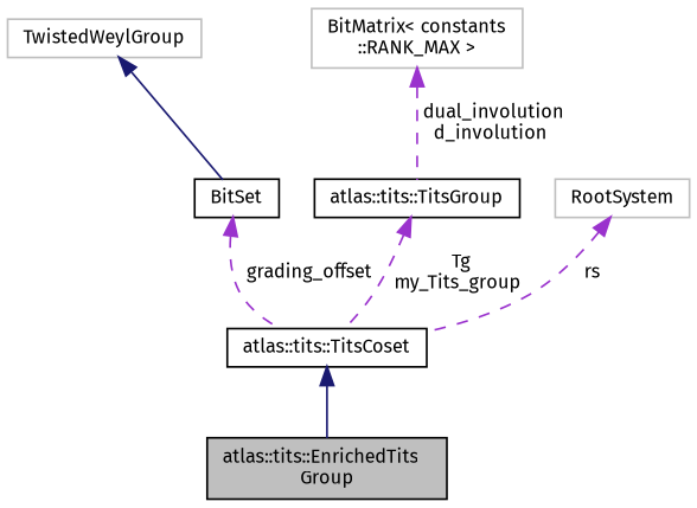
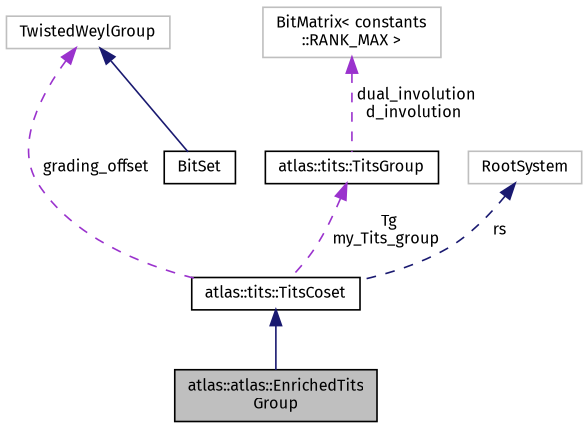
  digraph {
    fontname="Fira Sans"
    node [color=black fillcolor=white fontname="Fira Sans" fontsize=10 shape=record style=filled]
    edge [color=darkorchid3 dir=back fontname="Fira Sans" fontsize=10 labelfontname=Helvetica labelfontsize=10 style=dashed]
-   n1 [fillcolor=grey75 fontcolor=black height=0.2 label="atlas::tits::EnrichedTits\lGroup" width=0.4]
+   n1 [fillcolor=grey75 fontcolor=black height=0.2 label="atlas::atlas::EnrichedTits\lGroup" width=0.4]
    n2 [height=0.2 label="atlas::tits::TitsCoset" width=0.4]
    n3 [height=0.2 label=BitSet width=0.4]
    n4 [height=0.2 label="atlas::tits::TitsGroup" width=0.4]
    n5 [color=grey75 height=0.2 label=TwistedWeylGroup width=0.4]
    n6 [color=grey75 height=0.2 label="BitMatrix\< constants\l::RANK_MAX \>" width=0.4]
    n7 [color=grey75 height=0.2 label=RootSystem width=0.4]
    n2 -> n1 [color=midnightblue style=solid]
-   n3 -> n2 [label=" grading_offset"]
+   n5 -> n2 [label=" grading_offset"]
    n4 -> n2 [label=" Tg\nmy_Tits_group"]
    n5 -> n3 [color=midnightblue style=solid]
    n6 -> n4 [label=" dual_involution\nd_involution"]
-   n7 -> n2 [label=" rs"]
+   n7 -> n2 [color=midnightblue label=" rs"]
  }
